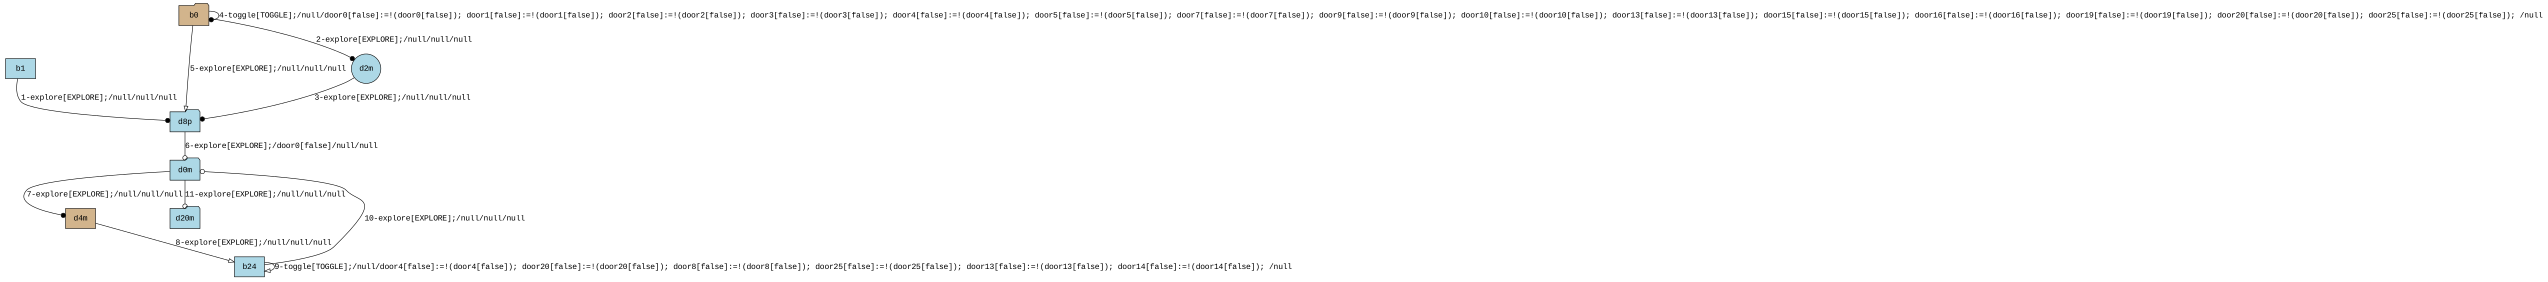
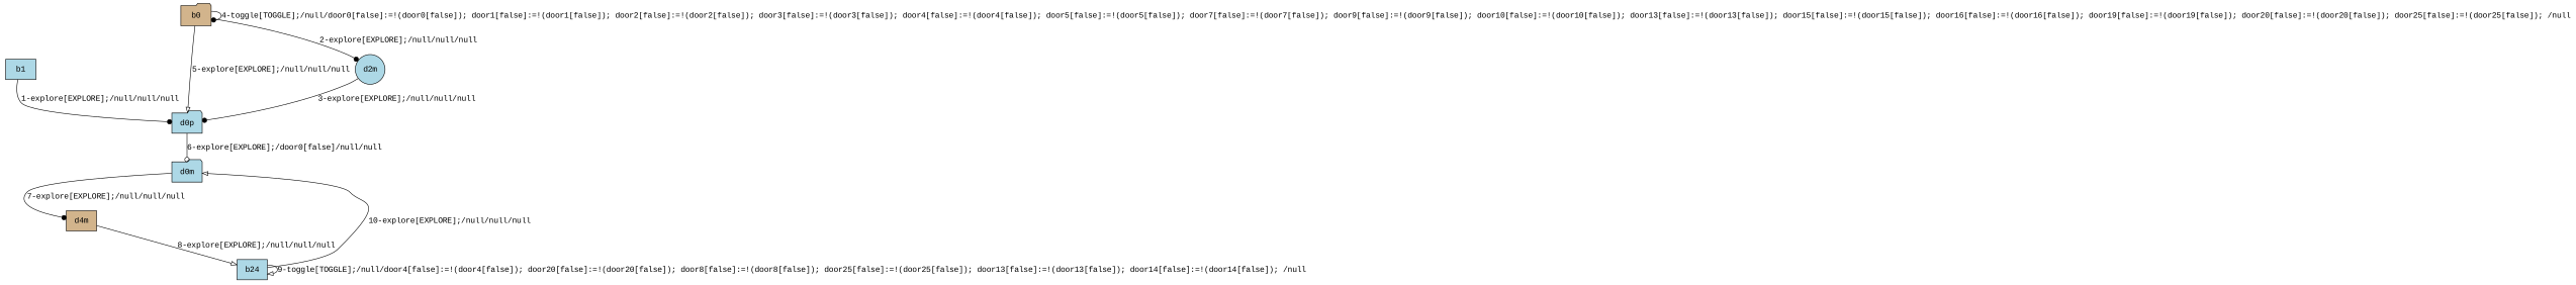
  digraph {
    fontname="Liberation Mono"
    node [fillcolor=lightblue fontname="Liberation Mono" shape=folder style=filled]
    edge [arrowhead=dot fontname="Liberation Mono"]
    b1 [shape=box]
-   d0p [label=d8p]
+   d0p
    b0 [fillcolor=tan]
    d2m [shape=circle]
    d0m
    d4m [fillcolor=tan shape=box]
-   d20m
    b24 [shape=box]
    b1 -> d0p [label="1-explore[EXPLORE];/null/null/null"]
    d0p -> d0m [arrowhead=odot label="6-explore[EXPLORE];/door0[false]/null/null"]
    b0 -> d0p [arrowhead=onormal label="5-explore[EXPLORE];/null/null/null"]
    b0 -> b0 [label="4-toggle[TOGGLE];/null/door0[false]:=!(door0[false]); door1[false]:=!(door1[false]); door2[false]:=!(door2[false]); door3[false]:=!(door3[false]); door4[false]:=!(door4[false]); door5[false]:=!(door5[false]); door7[false]:=!(door7[false]); door9[false]:=!(door9[false]); door10[false]:=!(door10[false]); door13[false]:=!(door13[false]); door15[false]:=!(door15[false]); door16[false]:=!(door16[false]); door19[false]:=!(door19[false]); door20[false]:=!(door20[false]); door25[false]:=!(door25[false]); /null"]
    b0 -> d2m [label="2-explore[EXPLORE];/null/null/null"]
    d2m -> d0p [label="3-explore[EXPLORE];/null/null/null"]
    d0m -> d4m [label="7-explore[EXPLORE];/null/null/null"]
-   d0m -> d20m [arrowhead=odot label="11-explore[EXPLORE];/null/null/null"]
    d4m -> b24 [arrowhead=onormal label="8-explore[EXPLORE];/null/null/null"]
-   b24 -> d0m [arrowhead=odot label="10-explore[EXPLORE];/null/null/null"]
+   b24 -> d0m [arrowhead=onormal label="10-explore[EXPLORE];/null/null/null"]
    b24 -> b24 [arrowhead=onormal label="9-toggle[TOGGLE];/null/door4[false]:=!(door4[false]); door20[false]:=!(door20[false]); door8[false]:=!(door8[false]); door25[false]:=!(door25[false]); door13[false]:=!(door13[false]); door14[false]:=!(door14[false]); /null"]
  }
